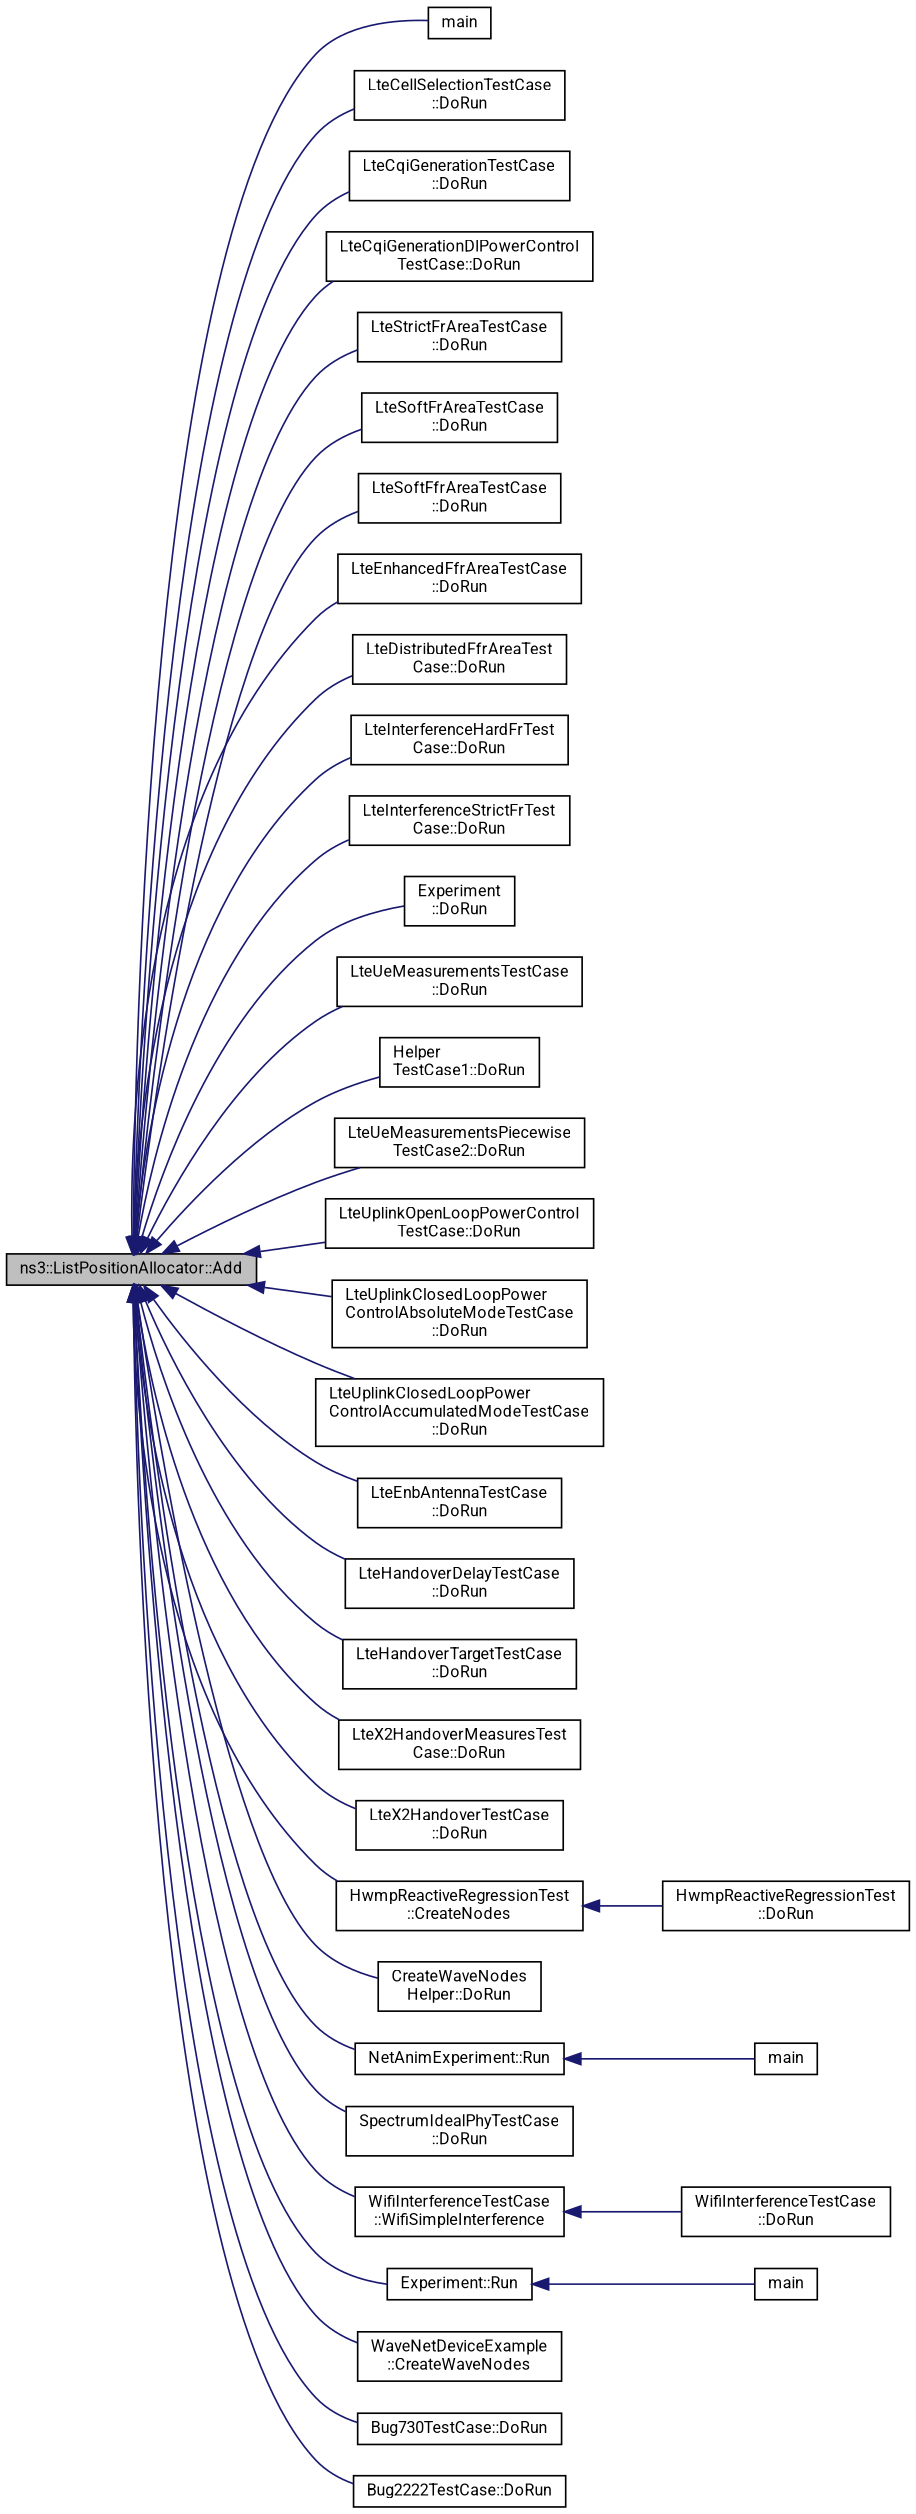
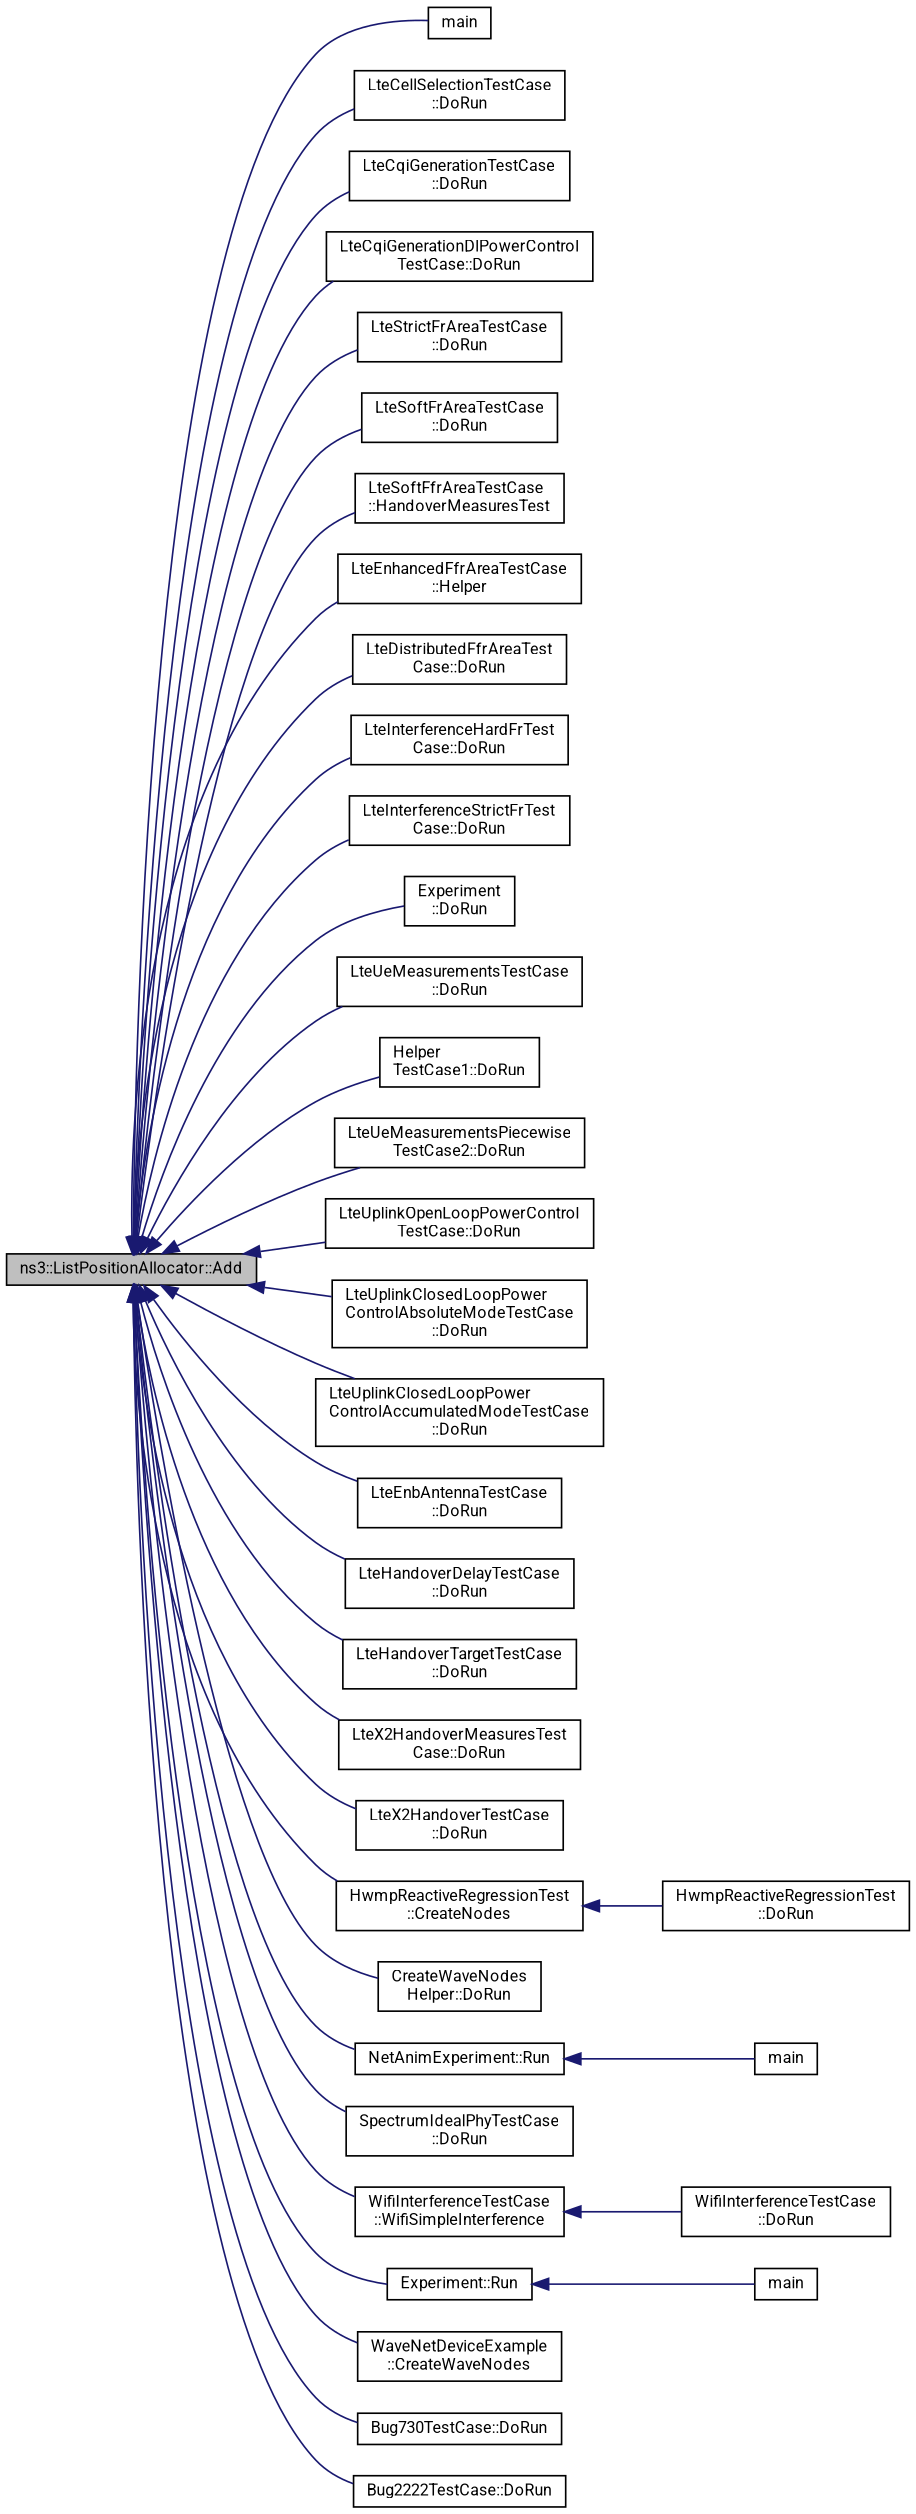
  digraph {
    fontname=Roboto
    rankdir=LR
    node [color=black fillcolor=white fontname=Roboto fontsize=10 shape=record style=filled]
    edge [color=midnightblue dir=back fontname=Roboto fontsize=10 labelfontname=Helvetica labelfontsize=10 style=solid]
    n1 [fillcolor=grey75 fontcolor=black height=0.2 label="ns3::ListPositionAllocator::Add" width=0.4]
    n2 [height=0.2 label=main width=0.4]
    n3 [height=0.2 label="LteCellSelectionTestCase\l::DoRun" width=0.4]
    n4 [height=0.2 label="LteCqiGenerationTestCase\l::DoRun" width=0.4]
    n5 [height=0.2 label="LteCqiGenerationDlPowerControl\lTestCase::DoRun" width=0.4]
    n6 [height=0.2 label="LteStrictFrAreaTestCase\l::DoRun" width=0.4]
    n7 [height=0.2 label="LteSoftFrAreaTestCase\l::DoRun" width=0.4]
-   n8 [height=0.2 label="LteSoftFfrAreaTestCase\l::DoRun" width=0.4]
-   n9 [height=0.2 label="LteEnhancedFfrAreaTestCase\l::DoRun" width=0.4]
+   n8 [height=0.2 label="LteSoftFfrAreaTestCase\l::HandoverMeasuresTest" width=0.4]
+   n9 [height=0.2 label="LteEnhancedFfrAreaTestCase\l::Helper" width=0.4]
    n10 [height=0.2 label="LteDistributedFfrAreaTest\lCase::DoRun" width=0.4]
    n11 [height=0.2 label="LteInterferenceHardFrTest\lCase::DoRun" width=0.4]
    n12 [height=0.2 label="LteInterferenceStrictFrTest\lCase::DoRun" width=0.4]
    n13 [height=0.2 label="Experiment\l::DoRun" width=0.4]
    n14 [height=0.2 label="LteUeMeasurementsTestCase\l::DoRun" width=0.4]
    n15 [height=0.2 label="Helper\lTestCase1::DoRun" width=0.4]
    n16 [height=0.2 label="LteUeMeasurementsPiecewise\lTestCase2::DoRun" width=0.4]
    n17 [height=0.2 label="LteUplinkOpenLoopPowerControl\lTestCase::DoRun" width=0.4]
    n18 [height=0.2 label="LteUplinkClosedLoopPower\lControlAbsoluteModeTestCase\l::DoRun" width=0.4]
    n19 [height=0.2 label="LteUplinkClosedLoopPower\lControlAccumulatedModeTestCase\l::DoRun" width=0.4]
    n20 [height=0.2 label="LteEnbAntennaTestCase\l::DoRun" width=0.4]
    n21 [height=0.2 label="LteHandoverDelayTestCase\l::DoRun" width=0.4]
    n22 [height=0.2 label="LteHandoverTargetTestCase\l::DoRun" width=0.4]
    n23 [height=0.2 label="LteX2HandoverMeasuresTest\lCase::DoRun" width=0.4]
    n24 [height=0.2 label="LteX2HandoverTestCase\l::DoRun" width=0.4]
    n25 [height=0.2 label="HwmpReactiveRegressionTest\l::CreateNodes" width=0.4]
    n26 [height=0.2 label="CreateWaveNodes\lHelper::DoRun" width=0.4]
    n27 [height=0.2 label="NetAnimExperiment::Run" width=0.4]
    n28 [height=0.2 label="SpectrumIdealPhyTestCase\l::DoRun" width=0.4]
    n29 [height=0.2 label="WifiInterferenceTestCase\l::WifiSimpleInterference" width=0.4]
    n30 [height=0.2 label="Experiment::Run" width=0.4]
    n31 [height=0.2 label="WaveNetDeviceExample\l::CreateWaveNodes" width=0.4]
    n32 [height=0.2 label="Bug730TestCase::DoRun" width=0.4]
    n33 [height=0.2 label="Bug2222TestCase::DoRun" width=0.4]
    n34 [height=0.2 label="HwmpReactiveRegressionTest\l::DoRun" width=0.4]
    n35 [height=0.2 label=main width=0.4]
    n36 [height=0.2 label="WifiInterferenceTestCase\l::DoRun" width=0.4]
    n37 [height=0.2 label=main width=0.4]
    n1 -> n2
    n1 -> n3
    n1 -> n4
    n1 -> n5
    n1 -> n6
    n1 -> n7
    n1 -> n8
    n1 -> n9
    n1 -> n10
    n1 -> n11
    n1 -> n12
    n1 -> n13
    n1 -> n14
    n1 -> n15
    n1 -> n16
    n1 -> n17
    n1 -> n18
    n1 -> n19
    n1 -> n20
    n1 -> n21
    n1 -> n22
    n1 -> n23
    n1 -> n24
    n1 -> n25
    n1 -> n26
    n1 -> n27
    n1 -> n28
    n1 -> n29
    n1 -> n30
    n1 -> n31
    n1 -> n32
    n1 -> n33
    n25 -> n34
    n27 -> n35
    n29 -> n36
    n30 -> n37
  }
